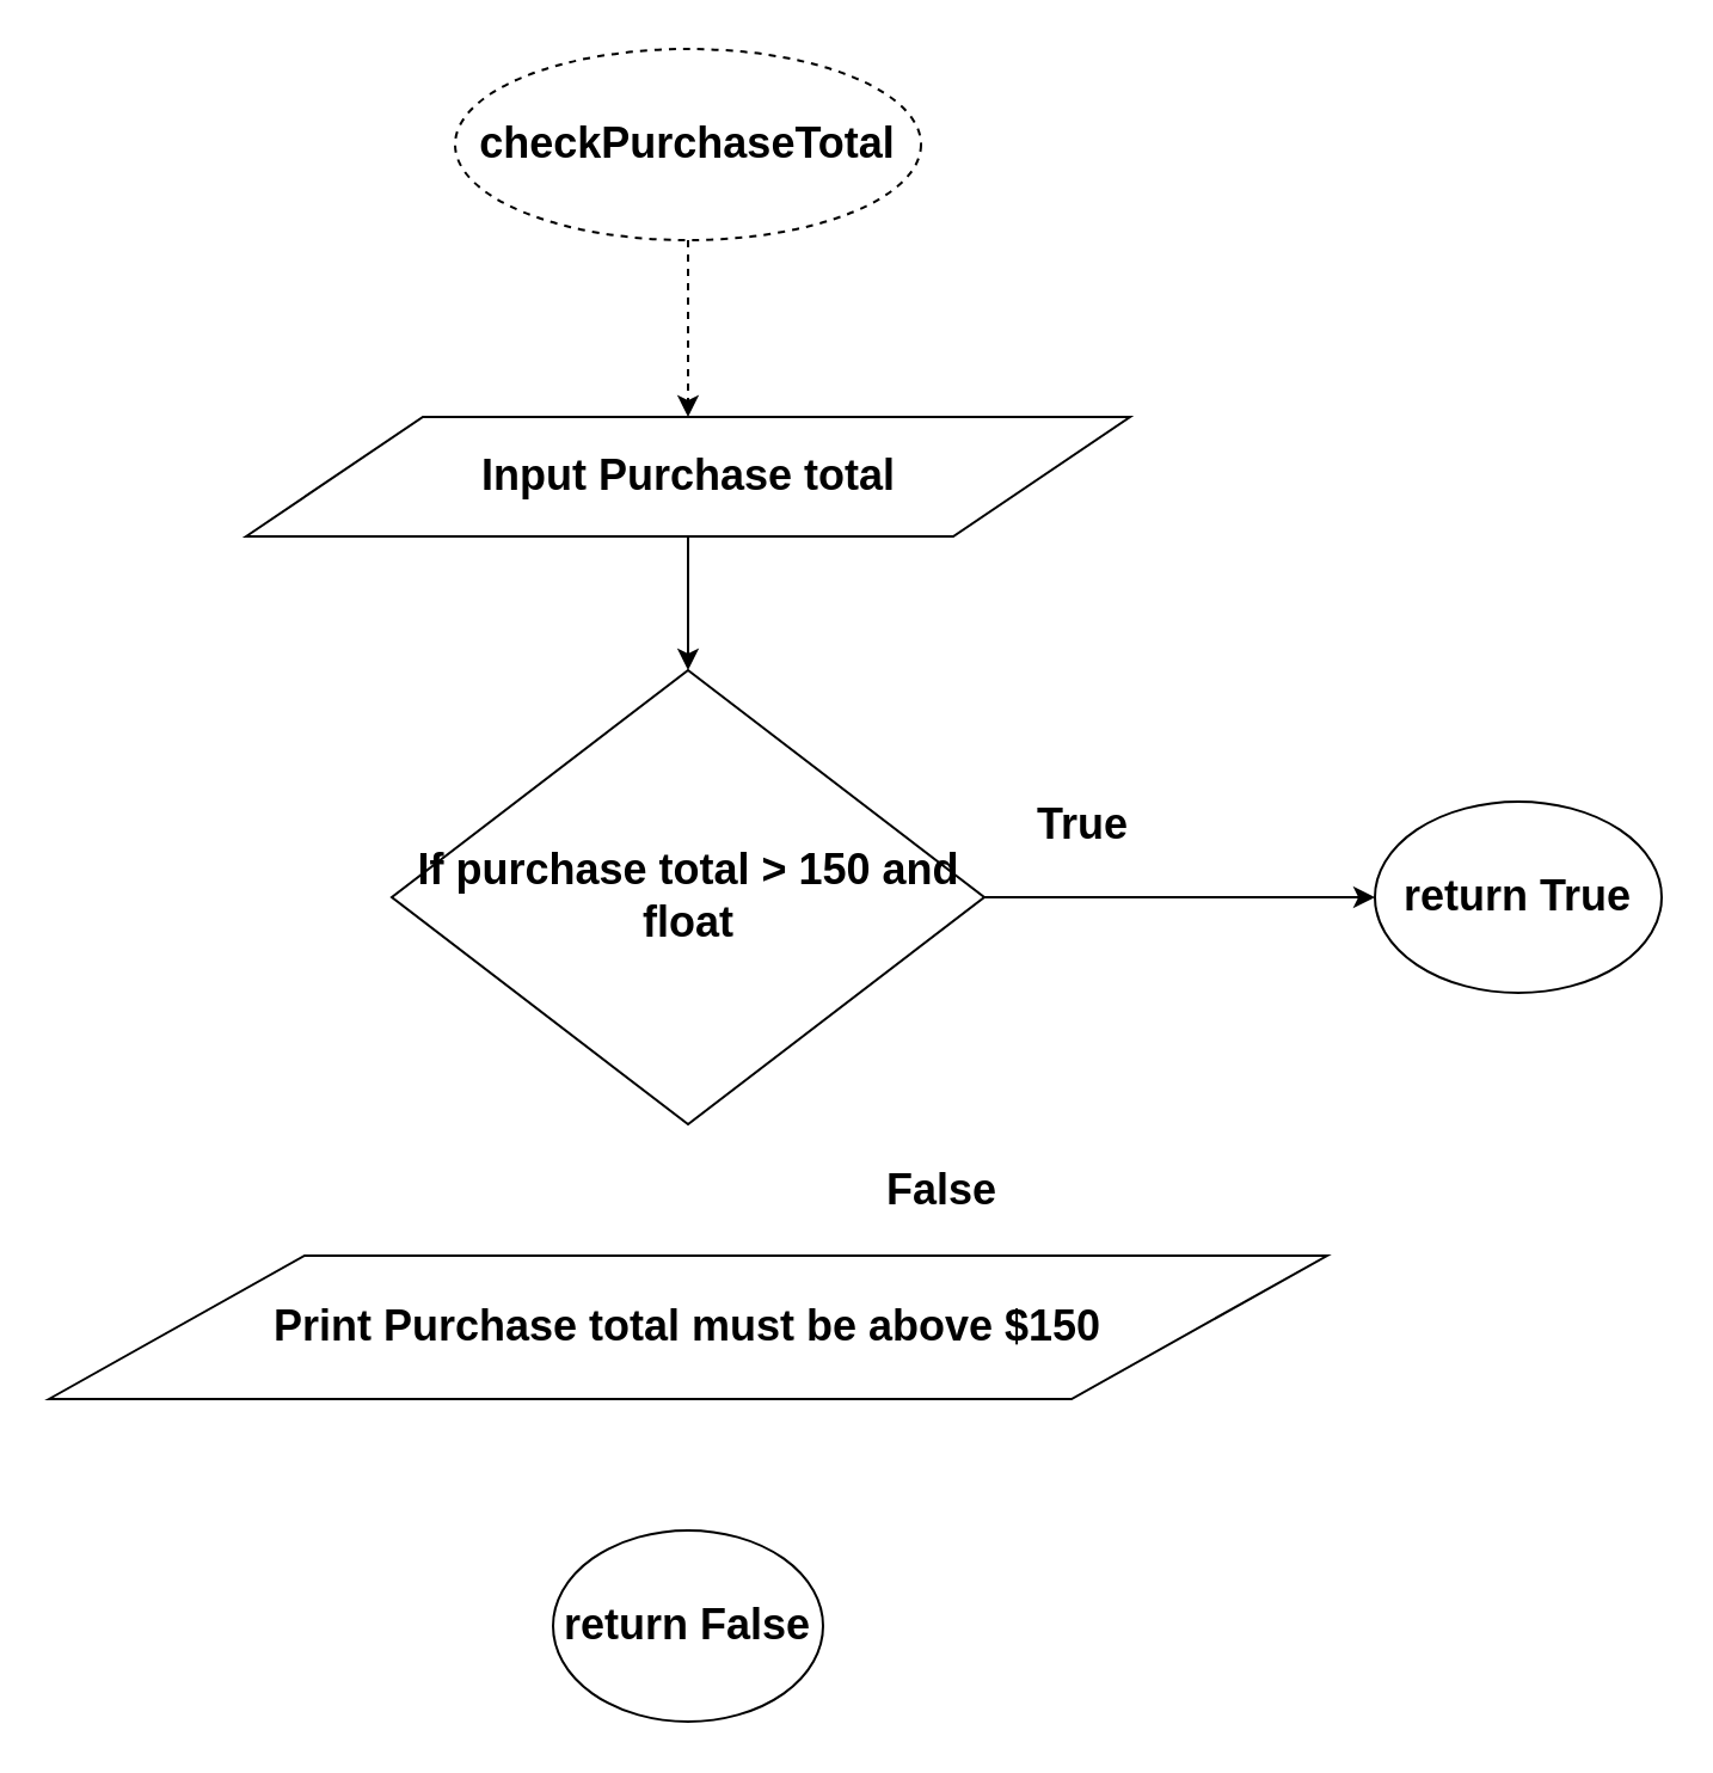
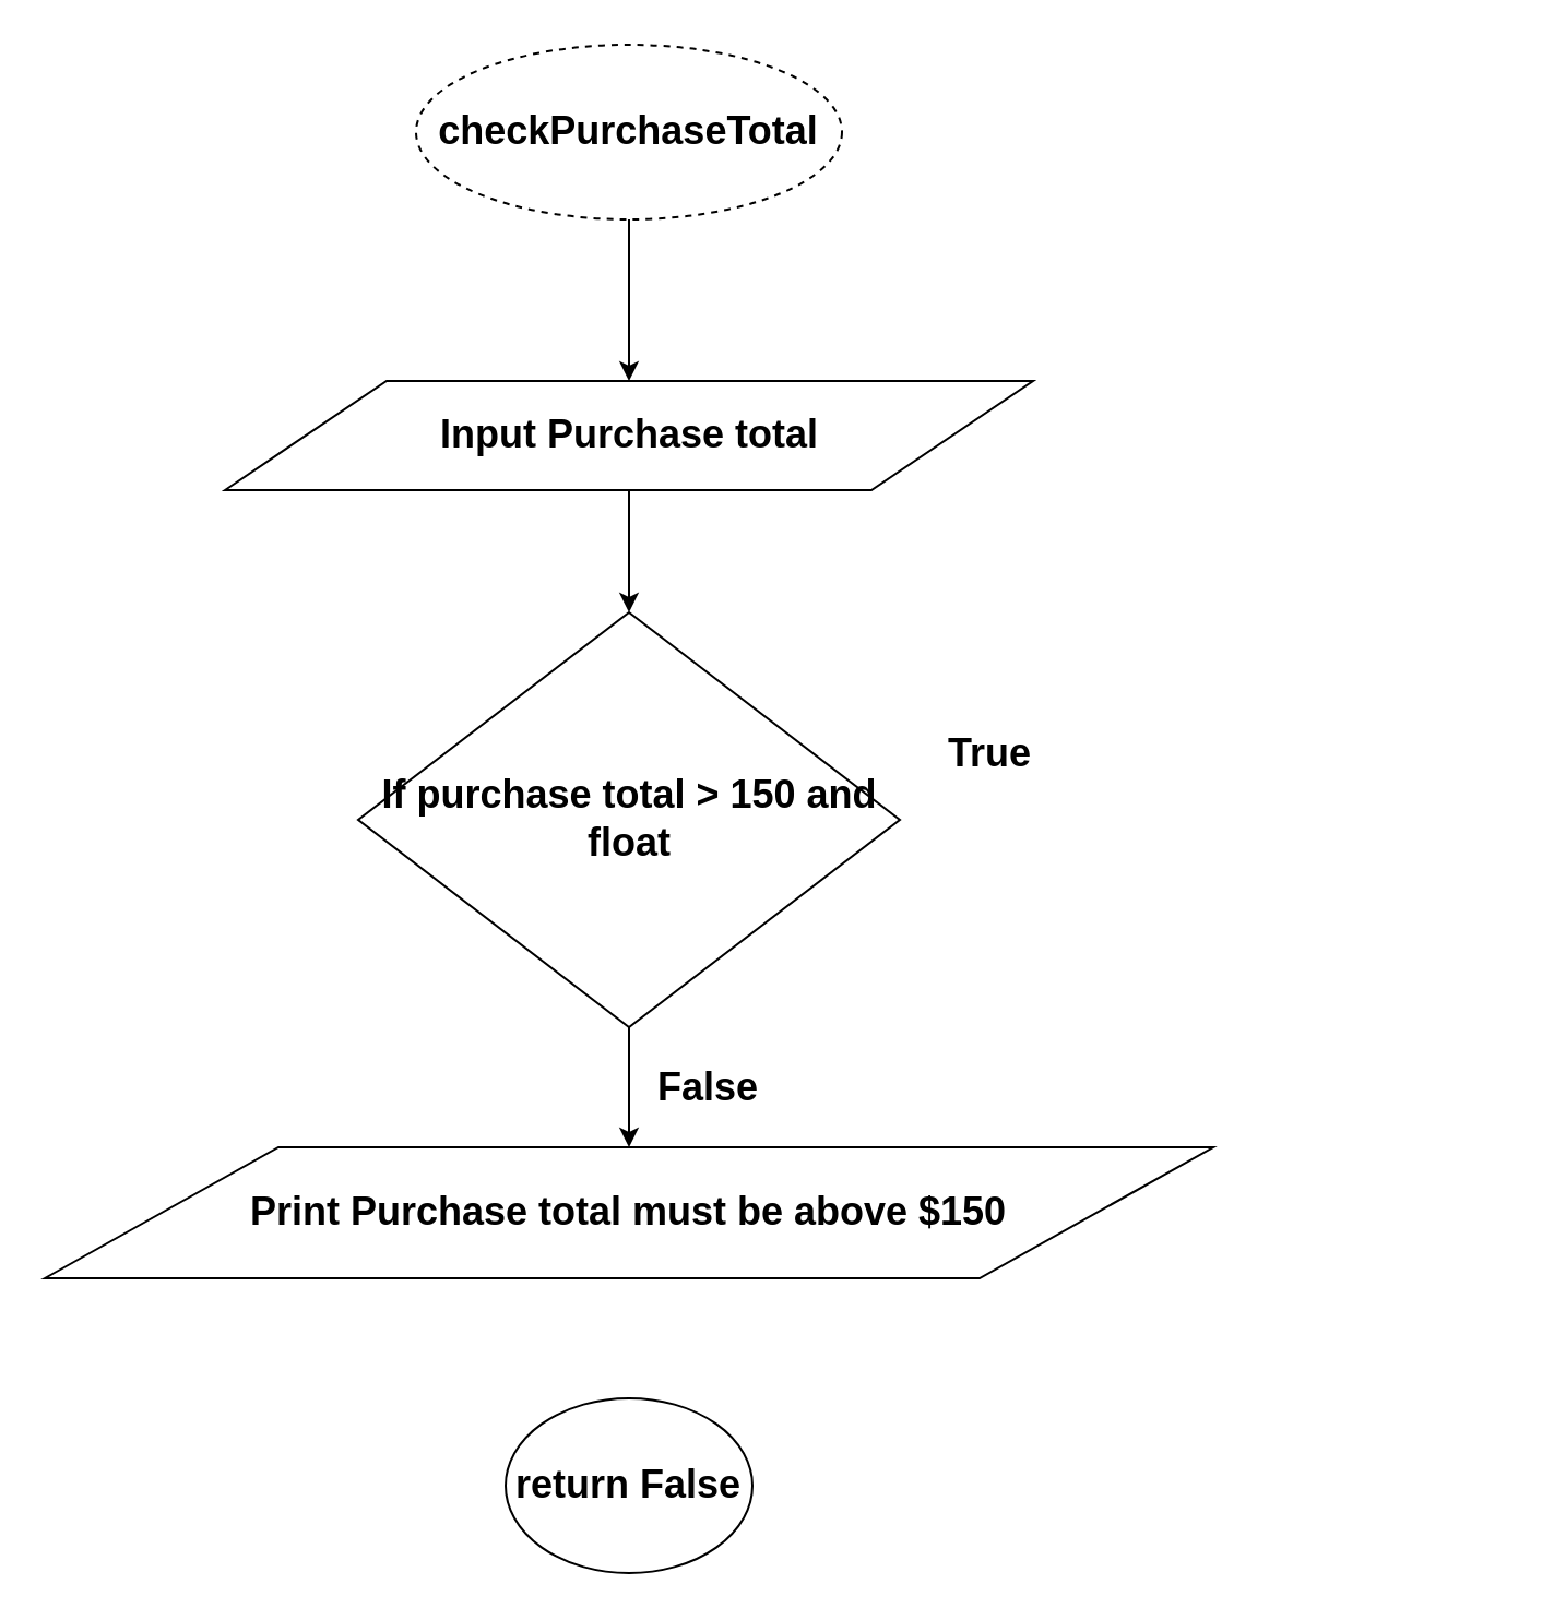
  <mxCell id="0" />
  <mxCell id="1" parent="0" />
  <mxCell id="2" value="&lt;h2&gt;If purchase total &amp;gt; 150 and float&lt;/h2&gt;" style="rhombus;whiteSpace=wrap;html=1;" parent="1" vertex="1"><mxGeometry x="163.5" y="280" width="248" height="190" as="geometry" /></mxCell>
  <mxCell id="3" value="&lt;h2&gt;Print Purchase total must be above $150&lt;/h2&gt;" style="shape=parallelogram;perimeter=parallelogramPerimeter;whiteSpace=wrap;html=1;" parent="1" vertex="1"><mxGeometry x="20" y="525" width="535" height="60" as="geometry" /></mxCell>
+ <mxCell id="4" value="" style="endArrow=classic;html=1;exitX=0.5;exitY=1;exitDx=0;exitDy=0;entryX=0.5;entryY=0;entryDx=0;entryDy=0;" parent="1" source="2" target="3" edge="1"><mxGeometry width="50" height="50" relative="1" as="geometry"><mxPoint x="195" y="195" as="sourcePoint" /><mxPoint x="255" y="570" as="targetPoint" /></mxGeometry></mxCell>
  <mxCell id="5" value="&lt;font style=&quot;font-size: 18px&quot;&gt;&lt;b&gt;checkPurchaseTotal&lt;/b&gt;&lt;/font&gt;" style="ellipse;whiteSpace=wrap;html=1;dashed=1;" parent="1" vertex="1"><mxGeometry x="190" y="20" width="195" height="80" as="geometry" /></mxCell>
- <mxCell id="6" value="" style="endArrow=classic;html=1;exitX=1;exitY=0.5;exitDx=0;exitDy=0;entryX=0;entryY=0.5;entryDx=0;entryDy=0;" parent="1" source="2" target="10" edge="1"><mxGeometry width="50" height="50" relative="1" as="geometry"><mxPoint x="998.5" y="245" as="sourcePoint" /><mxPoint x="605" y="345" as="targetPoint" /></mxGeometry></mxCell>
- <mxCell id="7" value="" style="endArrow=classic;html=1;exitX=0.5;exitY=1;exitDx=0;exitDy=0;entryX=0.5;entryY=0;entryDx=0;entryDy=0;dashed=1;" parent="1" source="5" target="9" edge="1"><mxGeometry width="50" height="50" relative="1" as="geometry"><mxPoint x="237.5" y="150" as="sourcePoint" /><mxPoint x="288" y="160" as="targetPoint" /></mxGeometry></mxCell>
+ <mxCell id="7" value="" style="endArrow=classic;html=1;exitX=0.5;exitY=1;exitDx=0;exitDy=0;entryX=0.5;entryY=0;entryDx=0;entryDy=0;" parent="1" source="5" target="9" edge="1"><mxGeometry width="50" height="50" relative="1" as="geometry"><mxPoint x="237.5" y="150" as="sourcePoint" /><mxPoint x="288" y="160" as="targetPoint" /></mxGeometry></mxCell>
  <mxCell id="8" value="" style="endArrow=classic;html=1;exitX=0.5;exitY=1;exitDx=0;exitDy=0;entryX=0.5;entryY=0;entryDx=0;entryDy=0;" parent="1" source="9" target="2" edge="1"><mxGeometry width="50" height="50" relative="1" as="geometry"><mxPoint x="795" y="150" as="sourcePoint" /><mxPoint x="1090" y="70" as="targetPoint" /></mxGeometry></mxCell>
  <mxCell id="9" value="&lt;h2&gt;Input Purchase total&lt;/h2&gt;" style="shape=parallelogram;perimeter=parallelogramPerimeter;whiteSpace=wrap;html=1;" parent="1" vertex="1"><mxGeometry x="102.5" y="174" width="370" height="50" as="geometry" /></mxCell>
- <mxCell id="10" value="&lt;font style=&quot;font-size: 18px&quot;&gt;&lt;b&gt;return True&lt;/b&gt;&lt;/font&gt;" style="ellipse;whiteSpace=wrap;html=1;" parent="1" vertex="1"><mxGeometry x="575" y="335" width="120" height="80" as="geometry" /></mxCell>
  <mxCell id="11" value="&lt;font style=&quot;font-size: 18px&quot;&gt;&lt;b&gt;return False&lt;/b&gt;&lt;/font&gt;" style="ellipse;whiteSpace=wrap;html=1;direction=south;" parent="1" vertex="1"><mxGeometry x="231" y="640" width="113" height="80" as="geometry" /></mxCell>
  <mxCell id="12" value="&lt;span style=&quot;font-size: 18px&quot;&gt;&lt;b&gt;True&lt;/b&gt;&lt;/span&gt;" style="text;html=1;strokeColor=none;fillColor=none;align=center;verticalAlign=middle;whiteSpace=wrap;rounded=0;fontSize=16;" vertex="1" parent="1"><mxGeometry x="432.5" y="335" width="40" height="20" as="geometry" /></mxCell>
- <mxCell id="13" value="&lt;span style=&quot;font-size: 18px&quot;&gt;&lt;b&gt;False&lt;/b&gt;&lt;/span&gt;" style="text;html=1;strokeColor=none;fillColor=none;align=center;verticalAlign=middle;whiteSpace=wrap;rounded=0;fontSize=16;" vertex="1" parent="1"><mxGeometry x="374" y="487.5" width="40" height="20" as="geometry" /></mxCell>
+ <mxCell id="13" value="&lt;span style=&quot;font-size: 18px&quot;&gt;&lt;b&gt;False&lt;/b&gt;&lt;/span&gt;" style="text;html=1;strokeColor=none;fillColor=none;align=center;verticalAlign=middle;whiteSpace=wrap;rounded=0;fontSize=16;" vertex="1" parent="1"><mxGeometry x="304" y="487.5" width="40" height="20" as="geometry" /></mxCell>
